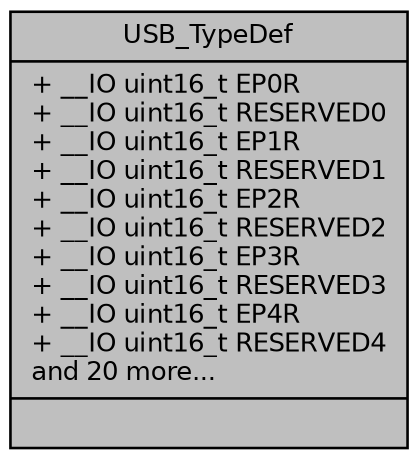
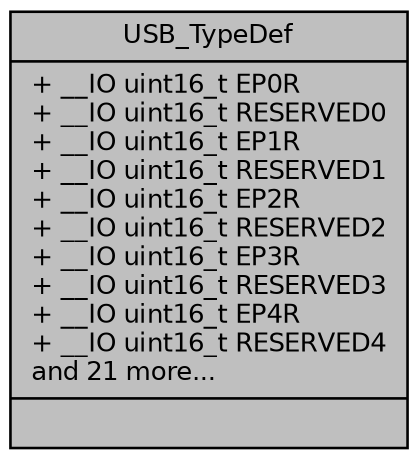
  digraph {
-   n1 [color=black fillcolor=grey75 fontcolor=black fontname=Helvetica fontsize=10 height=0.2 label="{USB_TypeDef\n|+ __IO uint16_t EP0R\l+ __IO uint16_t RESERVED0\l+ __IO uint16_t EP1R\l+ __IO uint16_t RESERVED1\l+ __IO uint16_t EP2R\l+ __IO uint16_t RESERVED2\l+ __IO uint16_t EP3R\l+ __IO uint16_t RESERVED3\l+ __IO uint16_t EP4R\l+ __IO uint16_t RESERVED4\land 20 more...\l|}" shape=record style=filled width=0.4]
+   n1 [color=black fillcolor=grey75 fontcolor=black fontname=Helvetica fontsize=10 height=0.2 label="{USB_TypeDef\n|+ __IO uint16_t EP0R\l+ __IO uint16_t RESERVED0\l+ __IO uint16_t EP1R\l+ __IO uint16_t RESERVED1\l+ __IO uint16_t EP2R\l+ __IO uint16_t RESERVED2\l+ __IO uint16_t EP3R\l+ __IO uint16_t RESERVED3\l+ __IO uint16_t EP4R\l+ __IO uint16_t RESERVED4\land 21 more...\l|}" shape=record style=filled width=0.4]
  }
